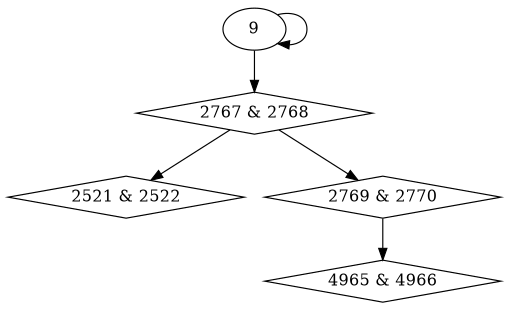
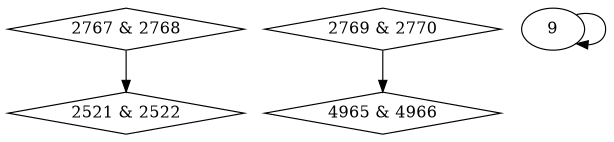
  digraph {
    node [shape=diamond]
    n1 [label="2521 & 2522"]
    n2 [label="2767 & 2768"]
    n3 [label="2769 & 2770"]
    n4 [label="4965 & 4966"]
    n5 [label=9 shape=""]
    n2 -> n1
-   n2 -> n3
    n3 -> n4
-   n5 -> n2
    n5 -> n5
  }
